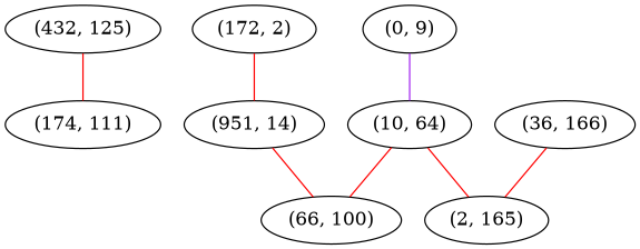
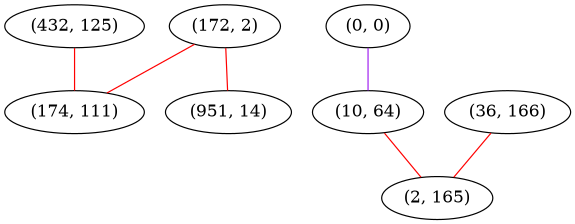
  graph {
    edge [color=red weight=1]
    n1 [label="(432, 125)"]
    "(174, 111)"
    "(172, 2)"
    n4 [label="(951, 14)"]
-   "(66, 100)"
-   "(0, 0)" [label="(0, 9)"]
+   "(0, 0)"
    "(10, 64)"
    "(2, 165)"
    "(36, 166)"
    n1 -- "(174, 111)"
+   "(172, 2)" -- "(174, 111)"
    "(172, 2)" -- n4
-   n4 -- "(66, 100)"
    "(0, 0)" -- "(10, 64)" [color=purple weight=4]
-   "(10, 64)" -- "(66, 100)"
    "(10, 64)" -- "(2, 165)"
    "(36, 166)" -- "(2, 165)"
  }
